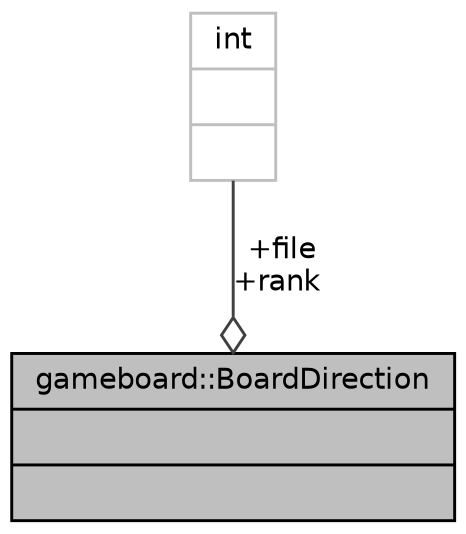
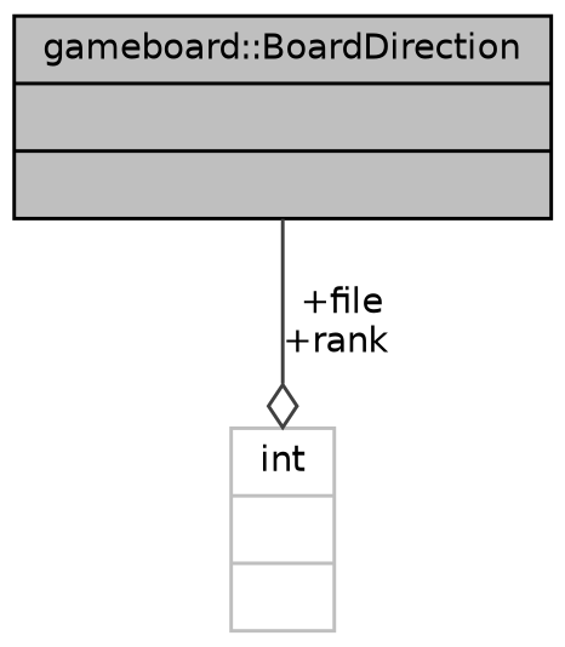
  digraph {
    node [fontname=Helvetica fontsize=10 shape=record style=filled]
    n1 [color=black fillcolor=grey75 fontcolor=black height=0.2 label="{gameboard::BoardDirection\n||}" width=0.4]
    n2 [color=grey75 fillcolor=white height=0.2 label="{int\n||}" width=0.4]
-   n2 -> n1 [arrowhead=odiamond color=grey25 fontname=Helvetica fontsize=10 label=" +file\n+rank" labelfontname=Helvetica labelfontsize=10 style=solid]
+   n1 -> n2 [arrowhead=odiamond color=grey25 fontname=Helvetica fontsize=10 label=" +file\n+rank" labelfontname=Helvetica labelfontsize=10 style=solid]
  }
